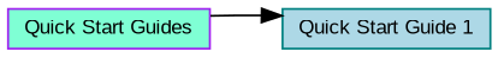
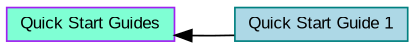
  digraph {
    rankdir=LR
    fontname="Liberation Sans"
    node [fontname="Liberation Sans" fontsize=10 shape=record style=filled]
    n1 [color=purple fillcolor=aquamarine height=0.2 label="Quick Start Guides" width=0.4]
    n2 [color=teal fillcolor=lightblue fontcolor=black height=0.2 label="Quick Start Guide 1" width=0.4]
-   n2 -> n1 [dir=back fontname="Liberation Sans" fontsize=10 labelfontname=Helvetica labelfontsize=10 shape=plaintext style=solid]
+   n1 -> n2 [dir=back fontname="Liberation Sans" fontsize=10 labelfontname=Helvetica labelfontsize=10 shape=plaintext style=solid]
  }
